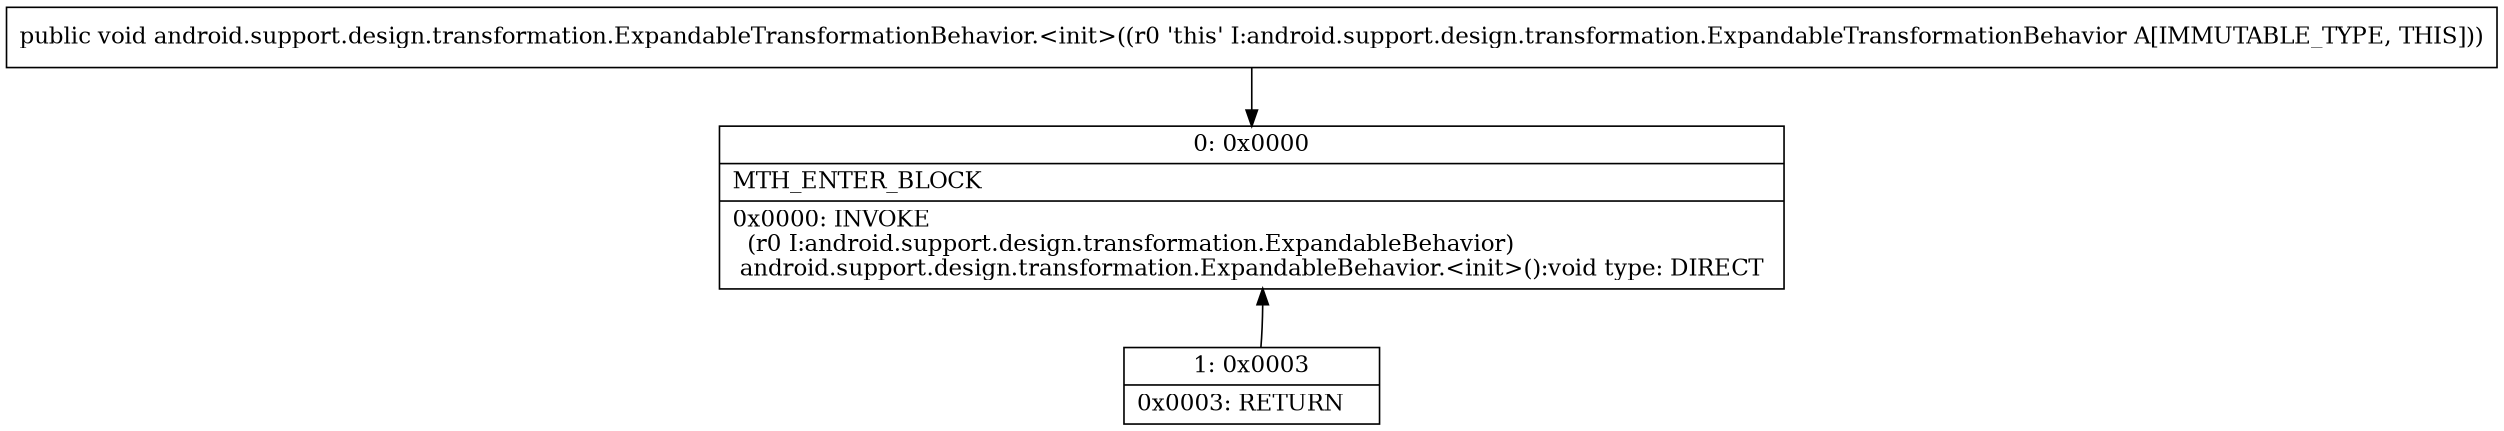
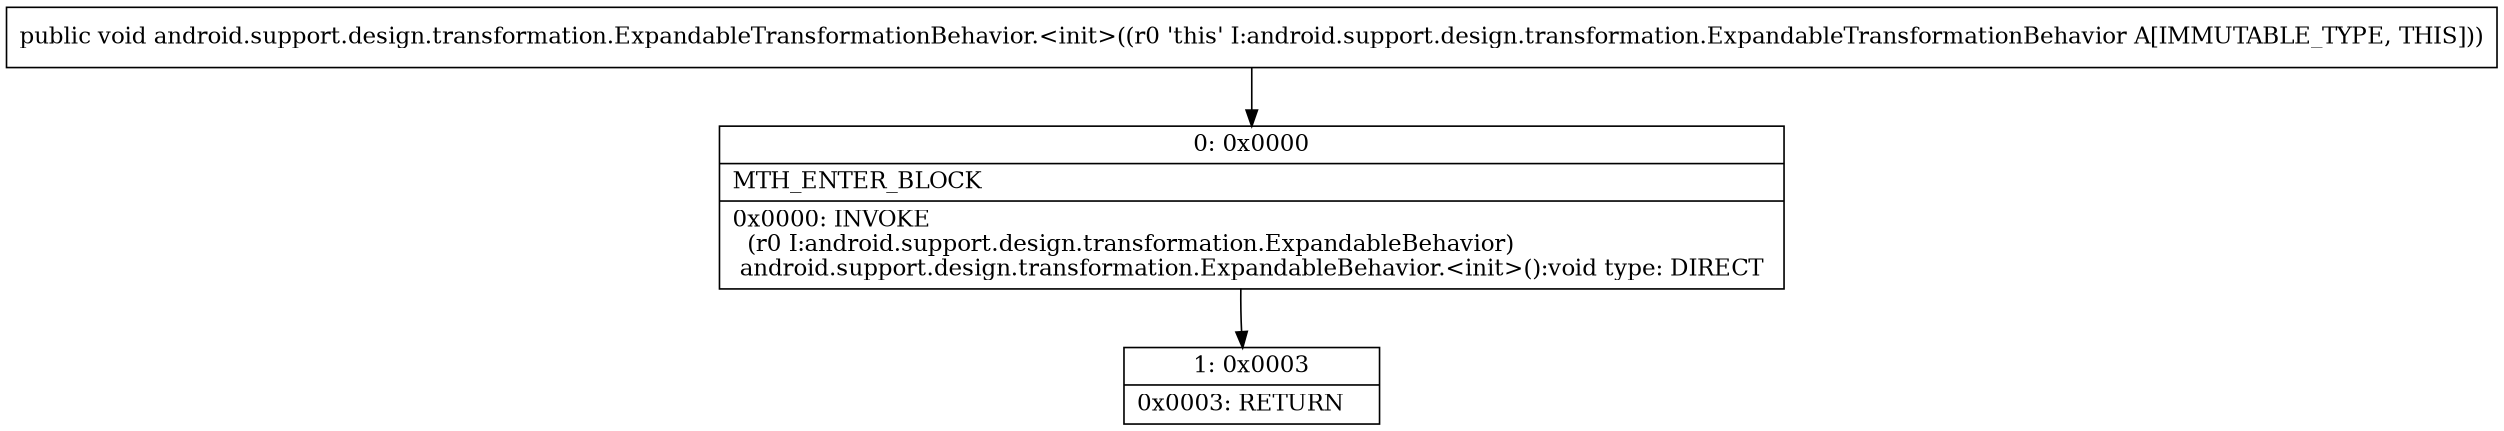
  digraph {
    node [shape=record]
    n1 [label="{0\:\ 0x0000|MTH_ENTER_BLOCK\l|0x0000: INVOKE  \l  (r0 I:android.support.design.transformation.ExpandableBehavior)\l android.support.design.transformation.ExpandableBehavior.\<init\>():void type: DIRECT \l}"]
    n2 [label="{1\:\ 0x0003|0x0003: RETURN   \l}"]
    n3 [label="{public void android.support.design.transformation.ExpandableTransformationBehavior.\<init\>((r0 'this' I:android.support.design.transformation.ExpandableTransformationBehavior A[IMMUTABLE_TYPE, THIS])) }"]
-   n2 -> n1
+   n1 -> n2
    n3 -> n1
  }
